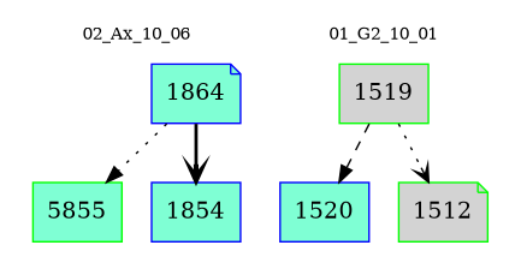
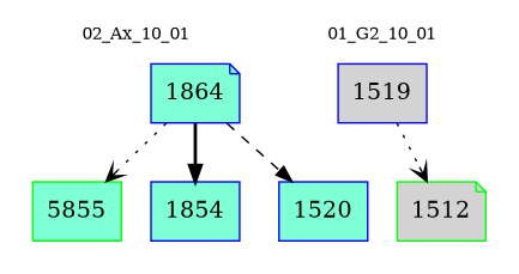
  digraph {
    node [color=blue fillcolor=aquamarine shape=box style=filled]
    edge [arrowhead=vee color=black style=dotted]
    n1 [label=1864 shape=note]
    n2 [color=green label=5855]
    n3 [label=1854]
-   n4 [color=green fillcolor=lightgrey label=1519]
+   n4 [fillcolor=lightgrey label=1519]
    n5 [color=green fillcolor=lightgrey label=1512 shape=note]
    n6 [label=1520]
    subgraph cluster_1 {
      color=white
      fontsize=10
-     label="02_Ax_10_06"
+     label="02_Ax_10_01"
      n1
      n2
      n3
    }
    subgraph cluster_2 {
      color=white
      fontsize=10
      label="01_G2_10_01"
      n4
      n5
      n6
    }
-   n1 -> n2 [arrowhead=normal]
-   n1 -> n3 [style=bold]
+   n1 -> n2
+   n1 -> n3 [arrowhead=normal style=bold]
    n4 -> n5
-   n4 -> n6 [arrowhead=normal style=dashed]
+   n1 -> n6 [arrowhead=normal style=dashed]
  }
